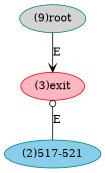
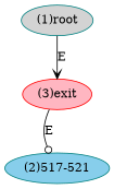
  digraph {
    node [color=teal shape=ellipse style=filled]
-   n1 [fillcolor=lightgrey label="(9)root"]
+   n1 [fillcolor=lightgrey label="(1)root"]
    n2 [color=red fillcolor=lightpink label="(3)exit"]
    n3 [fillcolor=skyblue label="(2)517-521"]
    n1 -> n2 [arrowhead=vee label=E]
-   n3 -> n2 [arrowhead=odot label=E]
+   n2 -> n3 [arrowhead=odot label=E]
  }
